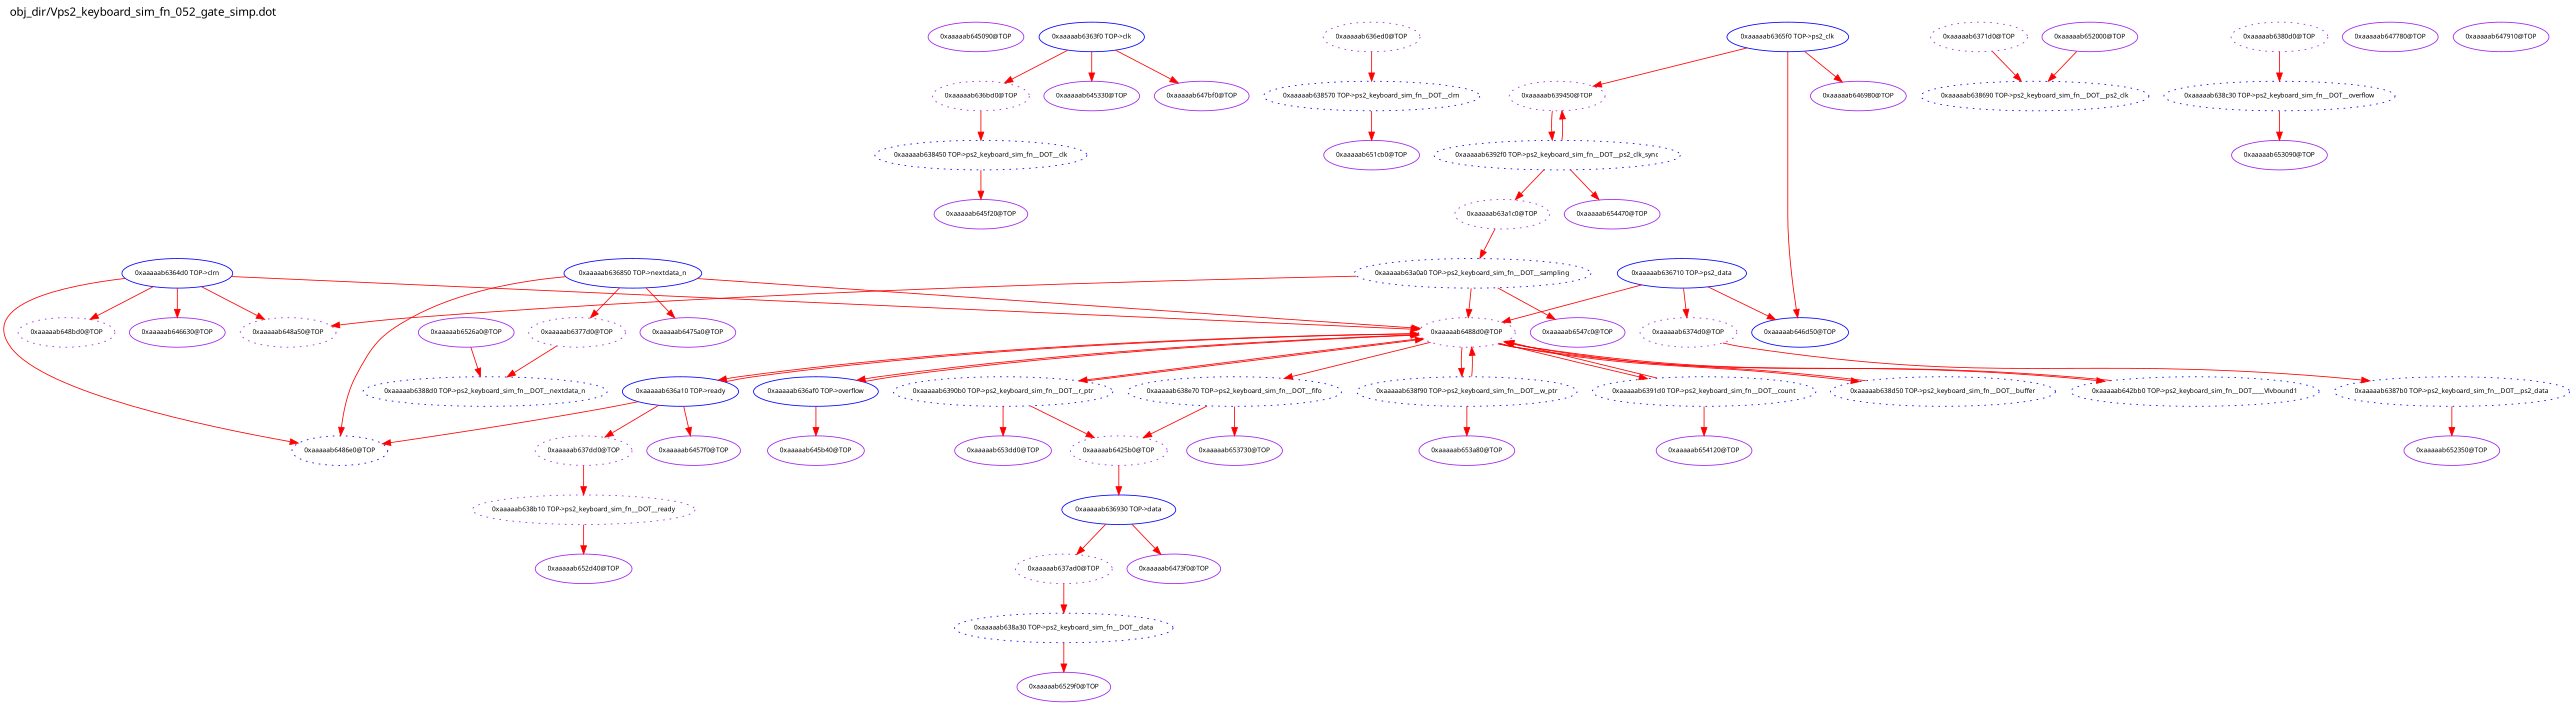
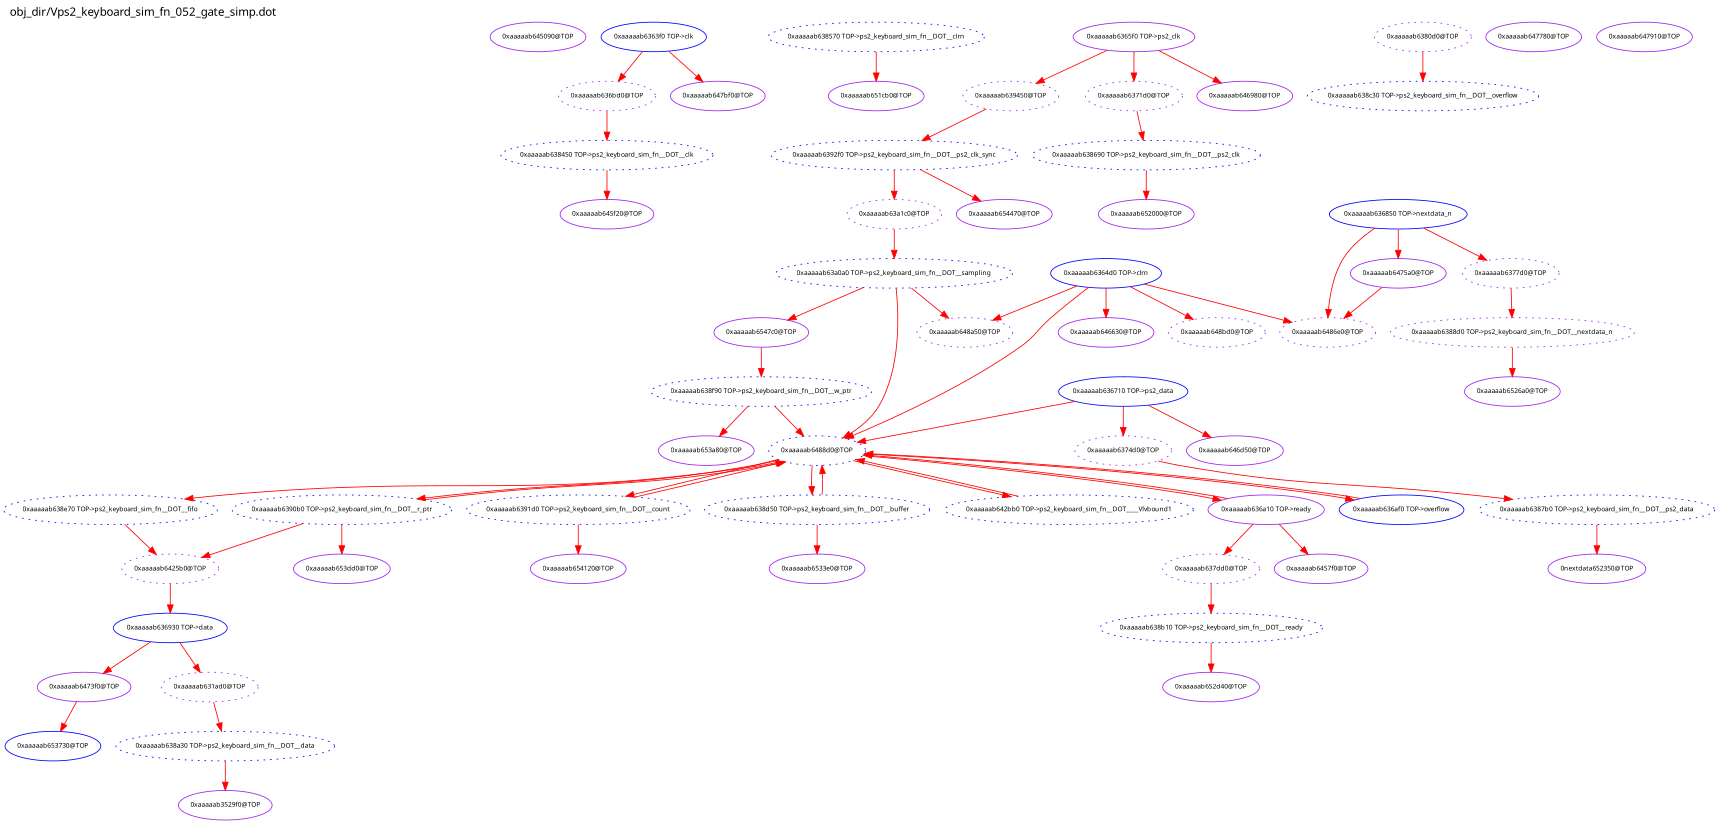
  digraph {
    fontname="Noto Sans"
    label="obj_dir/Vps2_keyboard_sim_fn_052_gate_simp.dot"
    labeljust=l
    labelloc=t
    rankdir=TB
    node [color=purple fontname="Noto Sans" fontsize=8]
    edge [color=red fontname="Noto Sans" fontsize=8 weight=1]
    n1 [label="0xaaaaab645090@TOP"]
    n2 [label="0xaaaaab636bd0@TOP" style=dotted]
    n3 [color=blue label="0xaaaaab638450 TOP->ps2_keyboard_sim_fn__DOT__clk" style=dotted]
    n4 [label="0xaaaaab645f20@TOP"]
    n5 [color=blue label="0xaaaaab6363f0 TOP->clk"]
-   n6 [label="0xaaaaab645330@TOP"]
    n7 [label="0xaaaaab647bf0@TOP"]
-   n8 [label="0xaaaaab636ed0@TOP" style=dotted]
    n9 [color=blue label="0xaaaaab638570 TOP->ps2_keyboard_sim_fn__DOT__clrn" style=dotted]
    n10 [label="0xaaaaab651cb0@TOP"]
    n11 [color=blue label="0xaaaaab6364d0 TOP->clrn"]
    n12 [label="0xaaaaab648bd0@TOP" style=dotted]
    n13 [label="0xaaaaab648a50@TOP" style=dotted]
-   n14 [label="0xaaaaab6488d0@TOP" style=dotted]
-   n15 [color=blue label="0xaaaaab6486e0@TOP" style=dotted]
+   n14 [color=blue label="0xaaaaab6488d0@TOP" style=dotted]
+   n15 [label="0xaaaaab6486e0@TOP" style=dotted]
    n16 [label="0xaaaaab646630@TOP"]
-   n17 [color=blue label="0xaaaaab636a10 TOP->ready"]
+   n17 [label="0xaaaaab636a10 TOP->ready"]
    n18 [color=blue label="0xaaaaab636af0 TOP->overflow"]
    n19 [color=blue label="0xaaaaab638e70 TOP->ps2_keyboard_sim_fn__DOT__fifo" style=dotted]
    n20 [color=blue label="0xaaaaab6390b0 TOP->ps2_keyboard_sim_fn__DOT__r_ptr" style=dotted]
    n21 [color=blue label="0xaaaaab638f90 TOP->ps2_keyboard_sim_fn__DOT__w_ptr" style=dotted]
    n22 [color=blue label="0xaaaaab6391d0 TOP->ps2_keyboard_sim_fn__DOT__count" style=dotted]
    n23 [color=blue label="0xaaaaab638d50 TOP->ps2_keyboard_sim_fn__DOT__buffer" style=dotted]
    n24 [color=blue label="0xaaaaab642bb0 TOP->ps2_keyboard_sim_fn__DOT____Vlvbound1" style=dotted]
    n25 [label="0xaaaaab6371d0@TOP" style=dotted]
    n26 [color=blue label="0xaaaaab638690 TOP->ps2_keyboard_sim_fn__DOT__ps2_clk" style=dotted]
    n27 [label="0xaaaaab652000@TOP"]
-   n28 [color=blue label="0xaaaaab6365f0 TOP->ps2_clk"]
+   n28 [label="0xaaaaab6365f0 TOP->ps2_clk"]
    n29 [label="0xaaaaab639450@TOP" style=dotted]
    n30 [label="0xaaaaab646980@TOP"]
    n31 [color=blue label="0xaaaaab6392f0 TOP->ps2_keyboard_sim_fn__DOT__ps2_clk_sync" style=dotted]
    n32 [label="0xaaaaab6374d0@TOP" style=dotted]
    n33 [color=blue label="0xaaaaab6387b0 TOP->ps2_keyboard_sim_fn__DOT__ps2_data" style=dotted]
-   n34 [label="0xaaaaab652350@TOP"]
+   n34 [label="0nextdata652350@TOP"]
    n35 [color=blue label="0xaaaaab636710 TOP->ps2_data"]
-   n36 [color=blue label="0xaaaaab646d50@TOP"]
+   n36 [label="0xaaaaab646d50@TOP"]
    n37 [label="0xaaaaab6377d0@TOP" style=dotted]
-   n38 [color=blue label="0xaaaaab6388d0 TOP->ps2_keyboard_sim_fn__DOT__nextdata_n" style=dotted]
+   n38 [label="0xaaaaab6388d0 TOP->ps2_keyboard_sim_fn__DOT__nextdata_n" style=dotted]
    n39 [label="0xaaaaab6526a0@TOP"]
    n40 [color=blue label="0xaaaaab636850 TOP->nextdata_n"]
    n41 [label="0xaaaaab6475a0@TOP"]
-   n42 [label="0xaaaaab637ad0@TOP" style=dotted]
+   n42 [label="0xaaaaab631ad0@TOP" style=dotted]
    n43 [color=blue label="0xaaaaab638a30 TOP->ps2_keyboard_sim_fn__DOT__data" style=dotted]
-   n44 [label="0xaaaaab6529f0@TOP"]
+   n44 [label="0xaaaaab3529f0@TOP"]
    n45 [color=blue label="0xaaaaab636930 TOP->data"]
    n46 [label="0xaaaaab6473f0@TOP"]
    n47 [label="0xaaaaab637dd0@TOP" style=dotted]
-   n48 [label="0xaaaaab638b10 TOP->ps2_keyboard_sim_fn__DOT__ready" style=dotted]
+   n48 [color=blue label="0xaaaaab638b10 TOP->ps2_keyboard_sim_fn__DOT__ready" style=dotted]
    n49 [label="0xaaaaab652d40@TOP"]
    n50 [label="0xaaaaab6457f0@TOP"]
    n51 [label="0xaaaaab6380d0@TOP" style=dotted]
    n52 [color=blue label="0xaaaaab638c30 TOP->ps2_keyboard_sim_fn__DOT__overflow" style=dotted]
-   n53 [label="0xaaaaab653090@TOP"]
-   n54 [label="0xaaaaab645b40@TOP"]
    n55 [label="0xaaaaab63a1c0@TOP" style=dotted]
    n56 [color=blue label="0xaaaaab63a0a0 TOP->ps2_keyboard_sim_fn__DOT__sampling" style=dotted]
    n57 [label="0xaaaaab6547c0@TOP"]
    n58 [label="0xaaaaab654470@TOP"]
    n59 [label="0xaaaaab6425b0@TOP" style=dotted]
-   n60 [label="0xaaaaab653730@TOP"]
+   n60 [color=blue label="0xaaaaab653730@TOP"]
    n61 [label="0xaaaaab653dd0@TOP"]
    n62 [label="0xaaaaab653a80@TOP"]
    n63 [label="0xaaaaab654120@TOP"]
+   n64 [label="0xaaaaab6533e0@TOP"]
    n65 [label="0xaaaaab647780@TOP"]
    n66 [label="0xaaaaab647910@TOP"]
    n2 -> n3
    n3 -> n4
    n5 -> n2
-   n5 -> n6
    n5 -> n7
-   n8 -> n9
    n9 -> n10
    n11 -> n12
    n11 -> n13
    n11 -> n14
    n11 -> n15
    n11 -> n16
    n14 -> n17 [weight=3]
    n14 -> n18 [weight=2]
    n14 -> n19
    n14 -> n20 [weight=2]
-   n14 -> n21 [weight=2]
+   n57 -> n21 [weight=2]
    n14 -> n22 [weight=3]
    n14 -> n23
    n14 -> n24
    n17 -> n14
-   n17 -> n15
+   n41 -> n15
    n17 -> n47
    n17 -> n50
    n18 -> n14
-   n18 -> n54
    n19 -> n59
-   n19 -> n60
+   n46 -> n60
    n20 -> n14 [weight=3]
    n20 -> n59
    n20 -> n61
    n21 -> n14 [weight=4]
    n21 -> n62
    n22 -> n14 [weight=4]
    n22 -> n63
    n23 -> n14 [weight=3]
+   n23 -> n64
    n24 -> n14
    n25 -> n26
-   n27 -> n26
-   n28 -> n36
+   n26 -> n27
+   n28 -> n25
    n28 -> n29
    n28 -> n30
    n29 -> n31
-   n31 -> n29
    n31 -> n55 [weight=2]
    n31 -> n58
    n32 -> n33
    n33 -> n34
    n35 -> n14 [weight=2]
    n35 -> n32
    n35 -> n36
    n37 -> n38
-   n39 -> n38
-   n40 -> n14
+   n38 -> n39
    n40 -> n15
    n40 -> n37
    n40 -> n41
    n42 -> n43
    n43 -> n44
    n45 -> n42
    n45 -> n46
    n47 -> n48
    n48 -> n49
    n51 -> n52
-   n52 -> n53
    n55 -> n56
    n56 -> n13
    n56 -> n14
    n56 -> n57
    n59 -> n45
  }
